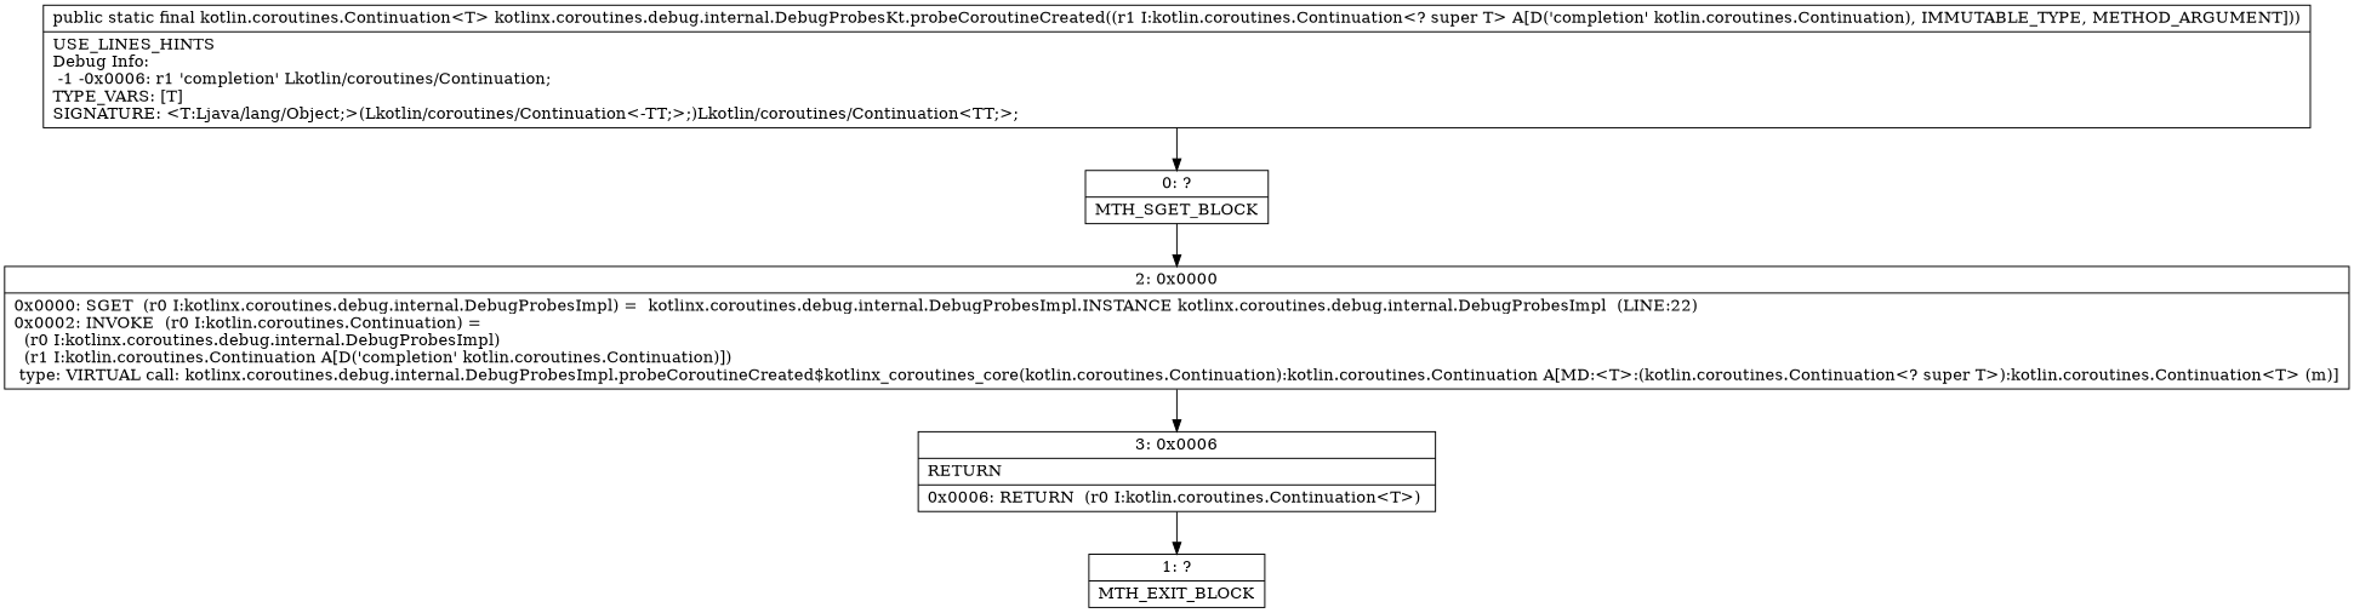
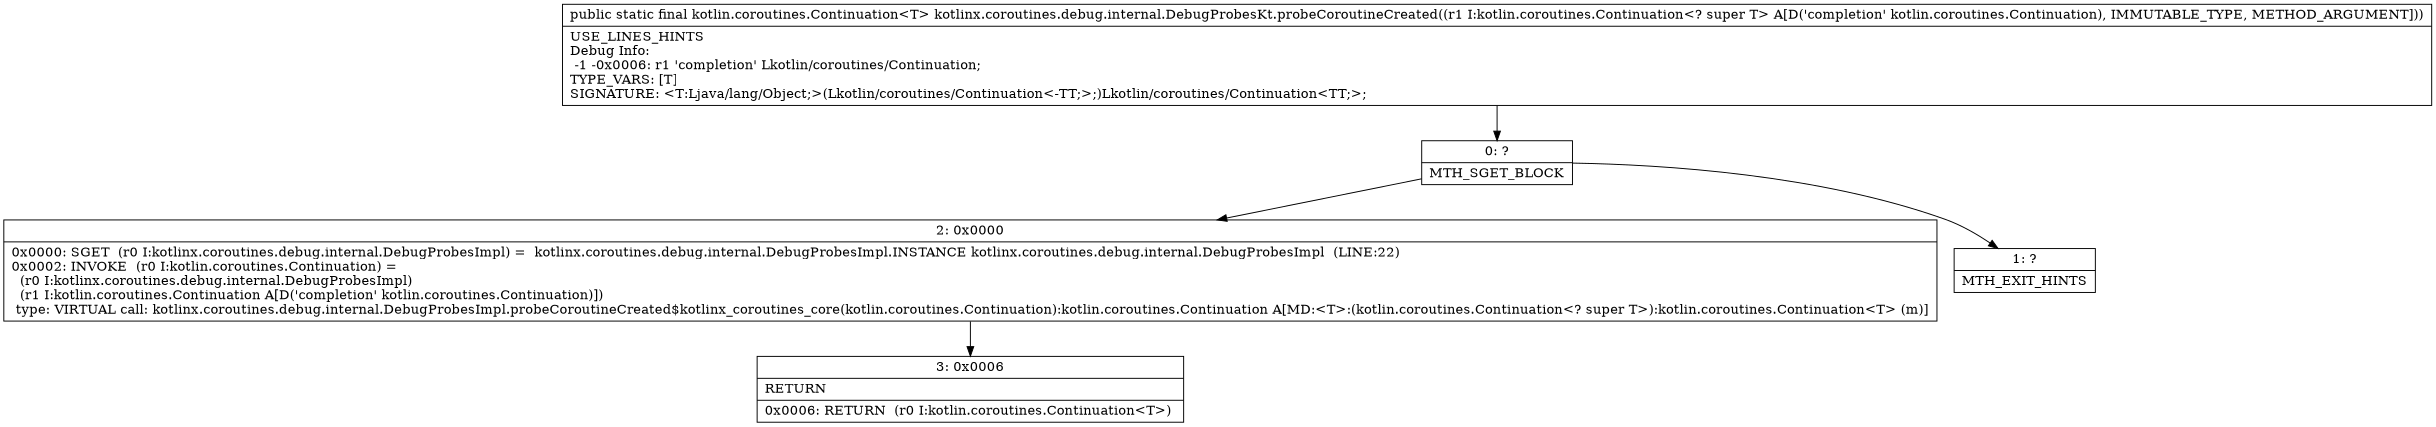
  digraph {
    node [shape=record]
    n1 [label="{0\:\ ?|MTH_SGET_BLOCK\l}"]
    n2 [label="{2\:\ 0x0000|0x0000: SGET  (r0 I:kotlinx.coroutines.debug.internal.DebugProbesImpl) =  kotlinx.coroutines.debug.internal.DebugProbesImpl.INSTANCE kotlinx.coroutines.debug.internal.DebugProbesImpl  (LINE:22)\l0x0002: INVOKE  (r0 I:kotlin.coroutines.Continuation) = \l  (r0 I:kotlinx.coroutines.debug.internal.DebugProbesImpl)\l  (r1 I:kotlin.coroutines.Continuation A[D('completion' kotlin.coroutines.Continuation)])\l type: VIRTUAL call: kotlinx.coroutines.debug.internal.DebugProbesImpl.probeCoroutineCreated$kotlinx_coroutines_core(kotlin.coroutines.Continuation):kotlin.coroutines.Continuation A[MD:\<T\>:(kotlin.coroutines.Continuation\<? super T\>):kotlin.coroutines.Continuation\<T\> (m)]\l}"]
    n3 [label="{3\:\ 0x0006|RETURN\l|0x0006: RETURN  (r0 I:kotlin.coroutines.Continuation\<T\>) \l}"]
-   n4 [label="{1\:\ ?|MTH_EXIT_BLOCK\l}"]
+   n4 [label="{1\:\ ?|MTH_EXIT_HINTS\l}"]
    n5 [label="{public static final kotlin.coroutines.Continuation\<T\> kotlinx.coroutines.debug.internal.DebugProbesKt.probeCoroutineCreated((r1 I:kotlin.coroutines.Continuation\<? super T\> A[D('completion' kotlin.coroutines.Continuation), IMMUTABLE_TYPE, METHOD_ARGUMENT]))  | USE_LINES_HINTS\lDebug Info:\l  \-1 \-0x0006: r1 'completion' Lkotlin\/coroutines\/Continuation;\lTYPE_VARS: [T]\lSIGNATURE: \<T:Ljava\/lang\/Object;\>(Lkotlin\/coroutines\/Continuation\<\-TT;\>;)Lkotlin\/coroutines\/Continuation\<TT;\>;\l}"]
    n1 -> n2
    n2 -> n3
-   n3 -> n4
+   n1 -> n4
    n5 -> n1
  }
